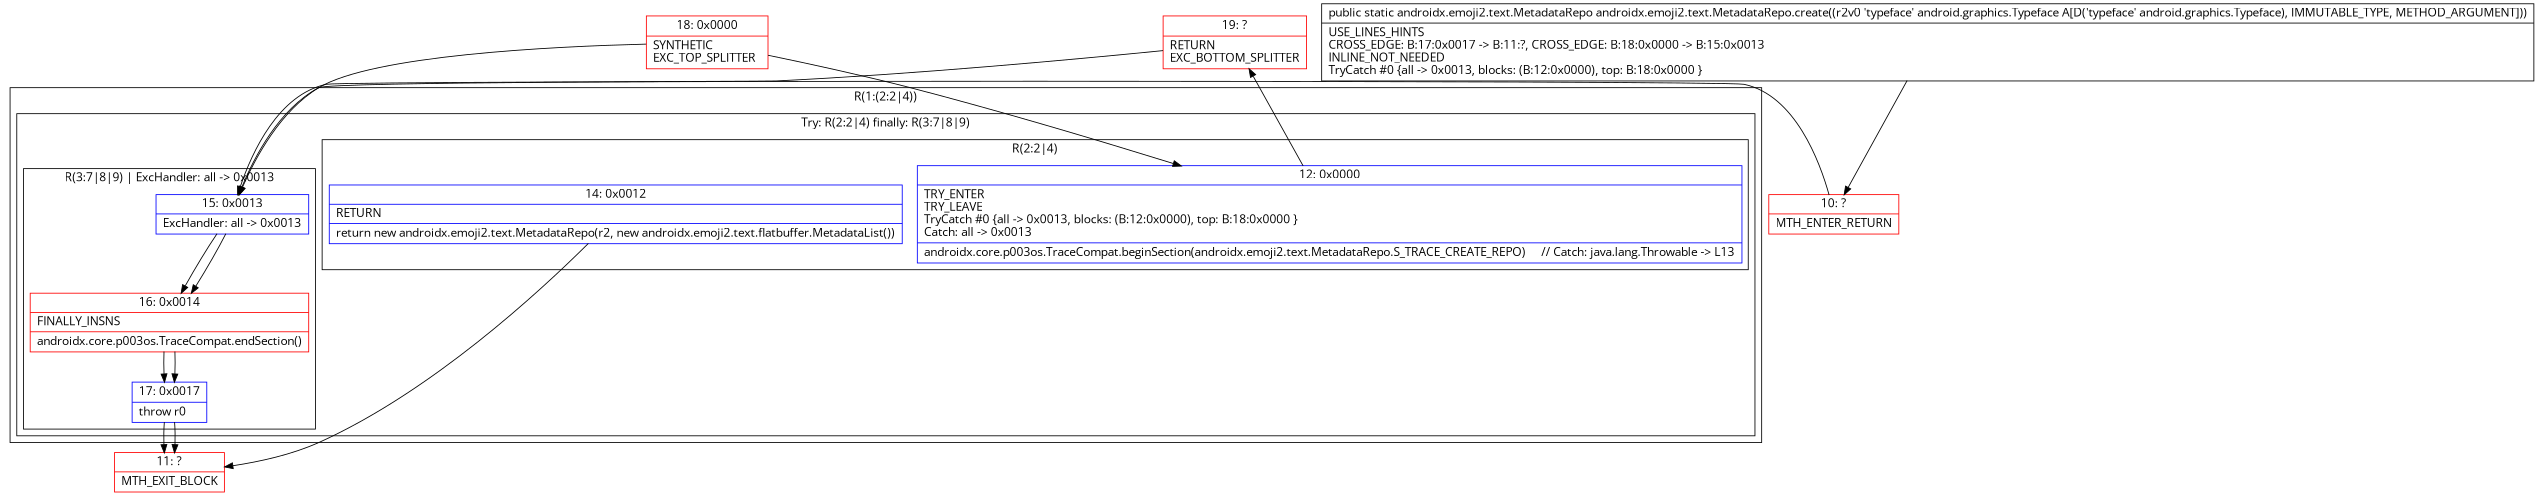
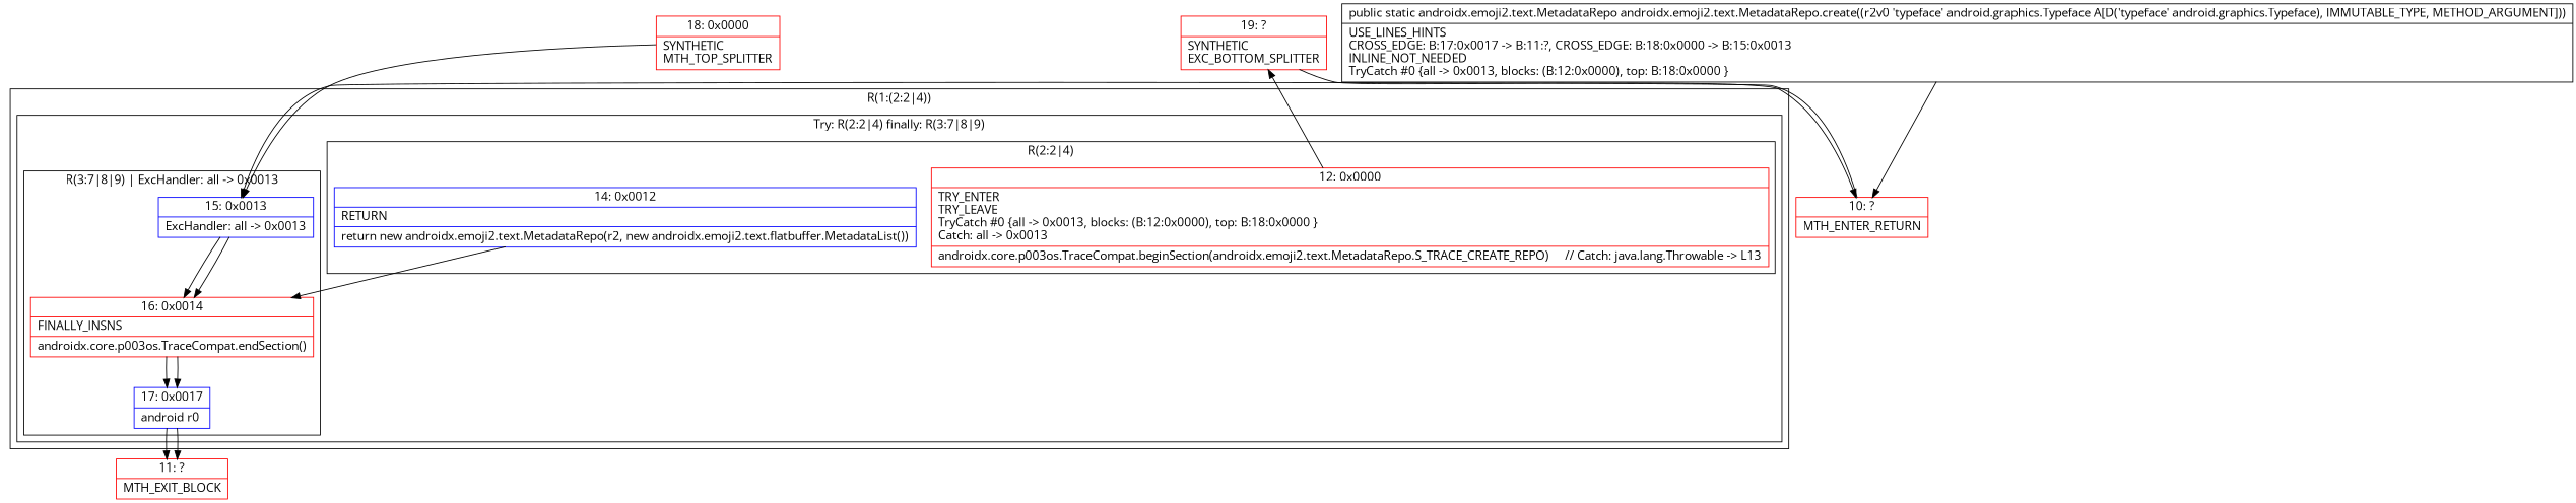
  digraph {
    fontname="Open Sans"
    node [color=red fontname="Open Sans" shape=record]
    edge [fontname="Open Sans"]
-   n1 [color=blue label="{12\:\ 0x0000|TRY_ENTER\lTRY_LEAVE\lTryCatch #0 \{all \-\> 0x0013, blocks: (B:12:0x0000), top: B:18:0x0000 \}\lCatch: all \-\> 0x0013\l|androidx.core.p003os.TraceCompat.beginSection(androidx.emoji2.text.MetadataRepo.S_TRACE_CREATE_REPO)     \/\/ Catch: java.lang.Throwable \-\> L13\l}"]
+   n1 [label="{12\:\ 0x0000|TRY_ENTER\lTRY_LEAVE\lTryCatch #0 \{all \-\> 0x0013, blocks: (B:12:0x0000), top: B:18:0x0000 \}\lCatch: all \-\> 0x0013\l|androidx.core.p003os.TraceCompat.beginSection(androidx.emoji2.text.MetadataRepo.S_TRACE_CREATE_REPO)     \/\/ Catch: java.lang.Throwable \-\> L13\l}"]
    n2 [color=blue label="{14\:\ 0x0012|RETURN\l|return new androidx.emoji2.text.MetadataRepo(r2, new androidx.emoji2.text.flatbuffer.MetadataList())\l}"]
    n3 [color=blue label="{15\:\ 0x0013|ExcHandler: all \-\> 0x0013\l}"]
    n4 [label="{16\:\ 0x0014|FINALLY_INSNS\l|androidx.core.p003os.TraceCompat.endSection()\l}"]
-   n5 [color=blue label="{17\:\ 0x0017|throw r0\l}"]
-   n6 [label="{19\:\ ?|RETURN\lEXC_BOTTOM_SPLITTER\l}"]
+   n5 [color=blue label="{17\:\ 0x0017|android r0\l}"]
+   n6 [label="{19\:\ ?|SYNTHETIC\lEXC_BOTTOM_SPLITTER\l}"]
    n7 [label="{11\:\ ?|MTH_EXIT_BLOCK\l}"]
    n8 [label="{10\:\ ?|MTH_ENTER_RETURN\l}"]
-   n9 [label="{18\:\ 0x0000|SYNTHETIC\lEXC_TOP_SPLITTER\l}"]
+   n9 [label="{18\:\ 0x0000|SYNTHETIC\lMTH_TOP_SPLITTER\l}"]
    n10 [label="{public static androidx.emoji2.text.MetadataRepo androidx.emoji2.text.MetadataRepo.create((r2v0 'typeface' android.graphics.Typeface A[D('typeface' android.graphics.Typeface), IMMUTABLE_TYPE, METHOD_ARGUMENT]))  | USE_LINES_HINTS\lCROSS_EDGE: B:17:0x0017 \-\> B:11:?, CROSS_EDGE: B:18:0x0000 \-\> B:15:0x0013\lINLINE_NOT_NEEDED\lTryCatch #0 \{all \-\> 0x0013, blocks: (B:12:0x0000), top: B:18:0x0000 \}\l}" color=""]
    subgraph cluster_1 {
      label="R(1:(2:2|4))"
      subgraph cluster_2 {
        label="Try: R(2:2|4) finally: R(3:7|8|9)"
        subgraph cluster_3 {
          label="R(2:2|4)"
          n1
          n2
        }
        subgraph cluster_4 {
          label="R(3:7|8|9) | ExcHandler: all \-\> 0x0013\l"
          n3
          n4
          n5
        }
      }
    }
    subgraph cluster_5 {
      label="R(3:7|8|9) | ExcHandler: all \-\> 0x0013\l"
    }
    n1 -> n6
-   n2 -> n7
+   n2 -> n4
    n3 -> n4
    n3 -> n4
    n4 -> n5
    n4 -> n5
    n5 -> n7
    n5 -> n7
-   n6 -> n3
+   n6 -> n8
    n8 -> n3
-   n9 -> n1
    n9 -> n3
    n10 -> n8
  }
